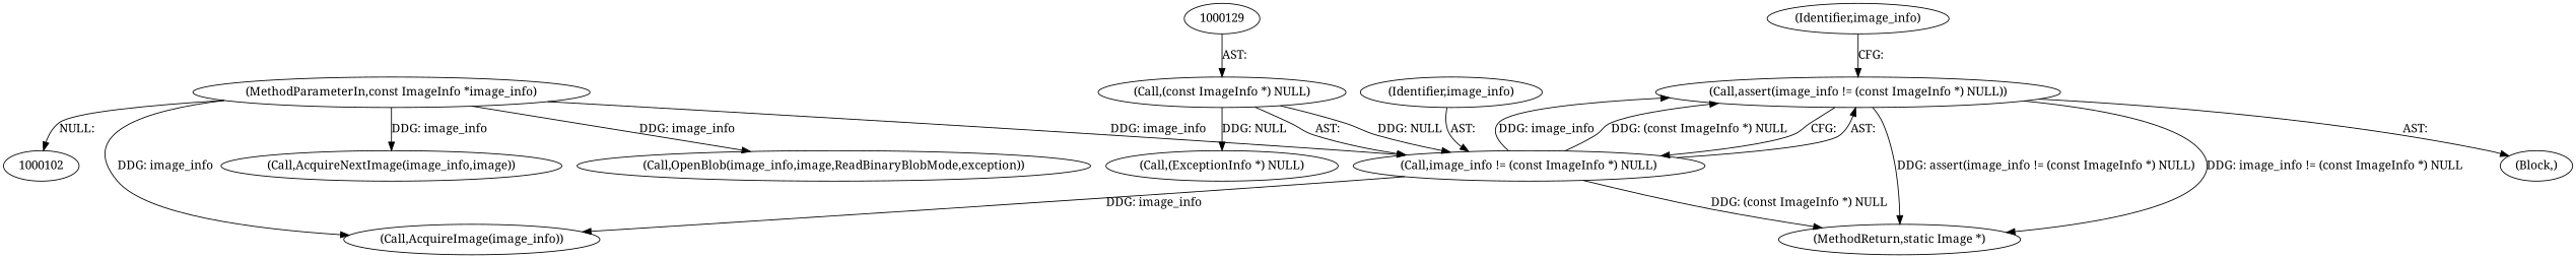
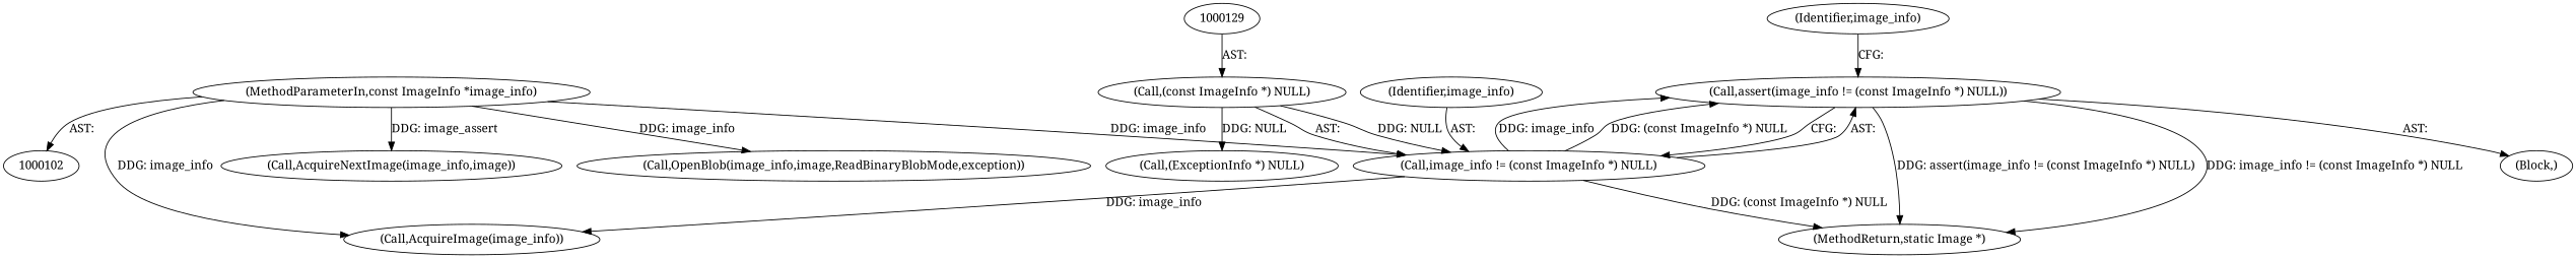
  digraph {
    fontname="Noto Serif"
    node [fontname="Noto Serif"]
    edge [fontname="Noto Serif"]
    n1 [label="(Call,assert(image_info != (const ImageInfo *) NULL))"]
    n2 [label="(Call,image_info != (const ImageInfo *) NULL)"]
    n3 [label="(MethodReturn,static Image *)"]
    n4 [label="(Block,)"]
    n5 [label="(Call,AcquireImage(image_info))"]
    n6 [label="(Call,(const ImageInfo *) NULL)"]
    n7 [label="(Call,(ExceptionInfo *) NULL)"]
    n8 [label="(MethodParameterIn,const ImageInfo *image_info)"]
    n9 [label="(Call,AcquireNextImage(image_info,image))"]
    n10 [label="(Call,OpenBlob(image_info,image,ReadBinaryBlobMode,exception))"]
    1000102
    n12 [label="(Identifier,image_info)"]
    n13 [label="(Identifier,image_info)"]
    1000129
    n1 -> n2 [label="CFG: "]
    n1 -> n3 [label="DDG: image_info != (const ImageInfo *) NULL"]
    n1 -> n3 [label="DDG: assert(image_info != (const ImageInfo *) NULL)"]
    n1 -> n4 [label="AST: "]
    n2 -> n1 [label="AST: "]
    n2 -> n1 [label="DDG: image_info"]
    n2 -> n1 [label="DDG: (const ImageInfo *) NULL"]
    n2 -> n3 [label="DDG: (const ImageInfo *) NULL"]
    n2 -> n5 [label="DDG: image_info"]
    n6 -> n2 [label="AST: "]
    n6 -> n2 [label="DDG: NULL"]
    n6 -> n7 [label="DDG: NULL"]
    n8 -> n2 [label="DDG: image_info"]
    n8 -> n5 [label="DDG: image_info"]
-   n8 -> n9 [label="DDG: image_info"]
+   n8 -> n9 [label="DDG: image_assert"]
    n8 -> n10 [label="DDG: image_info"]
-   n8 -> 1000102 [label="NULL: "]
+   n8 -> 1000102 [label="AST: "]
    n12 -> n2 [label="AST: "]
    n13 -> n1 [label="CFG: "]
    1000129 -> n6 [label="AST: "]
  }
